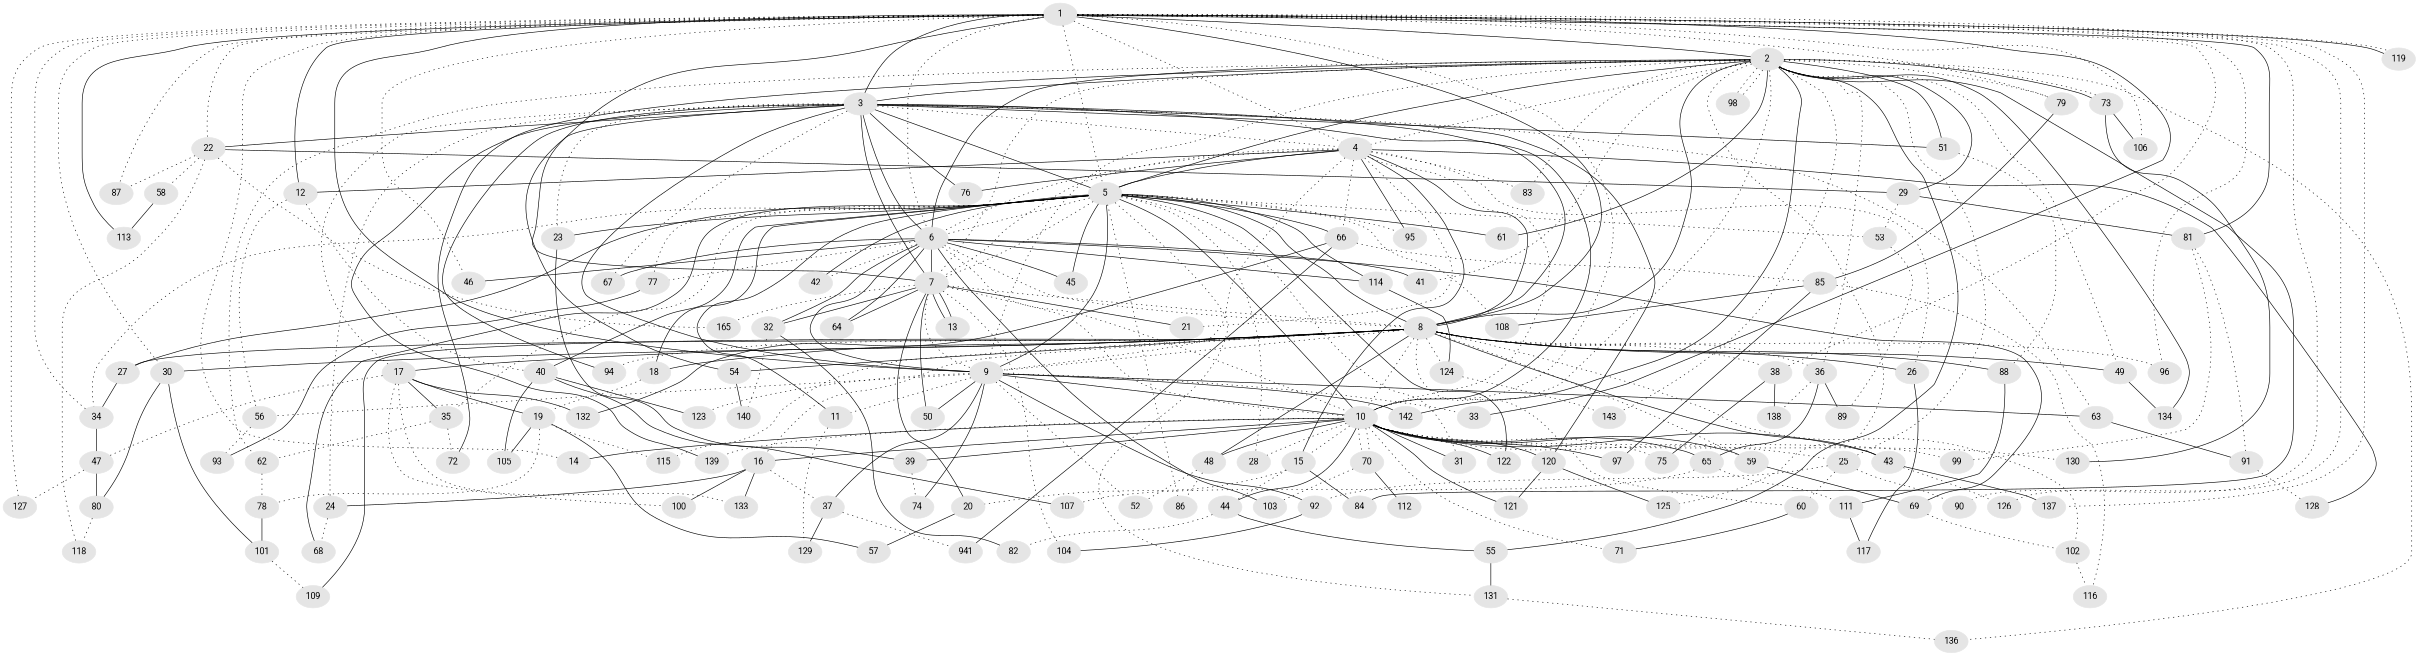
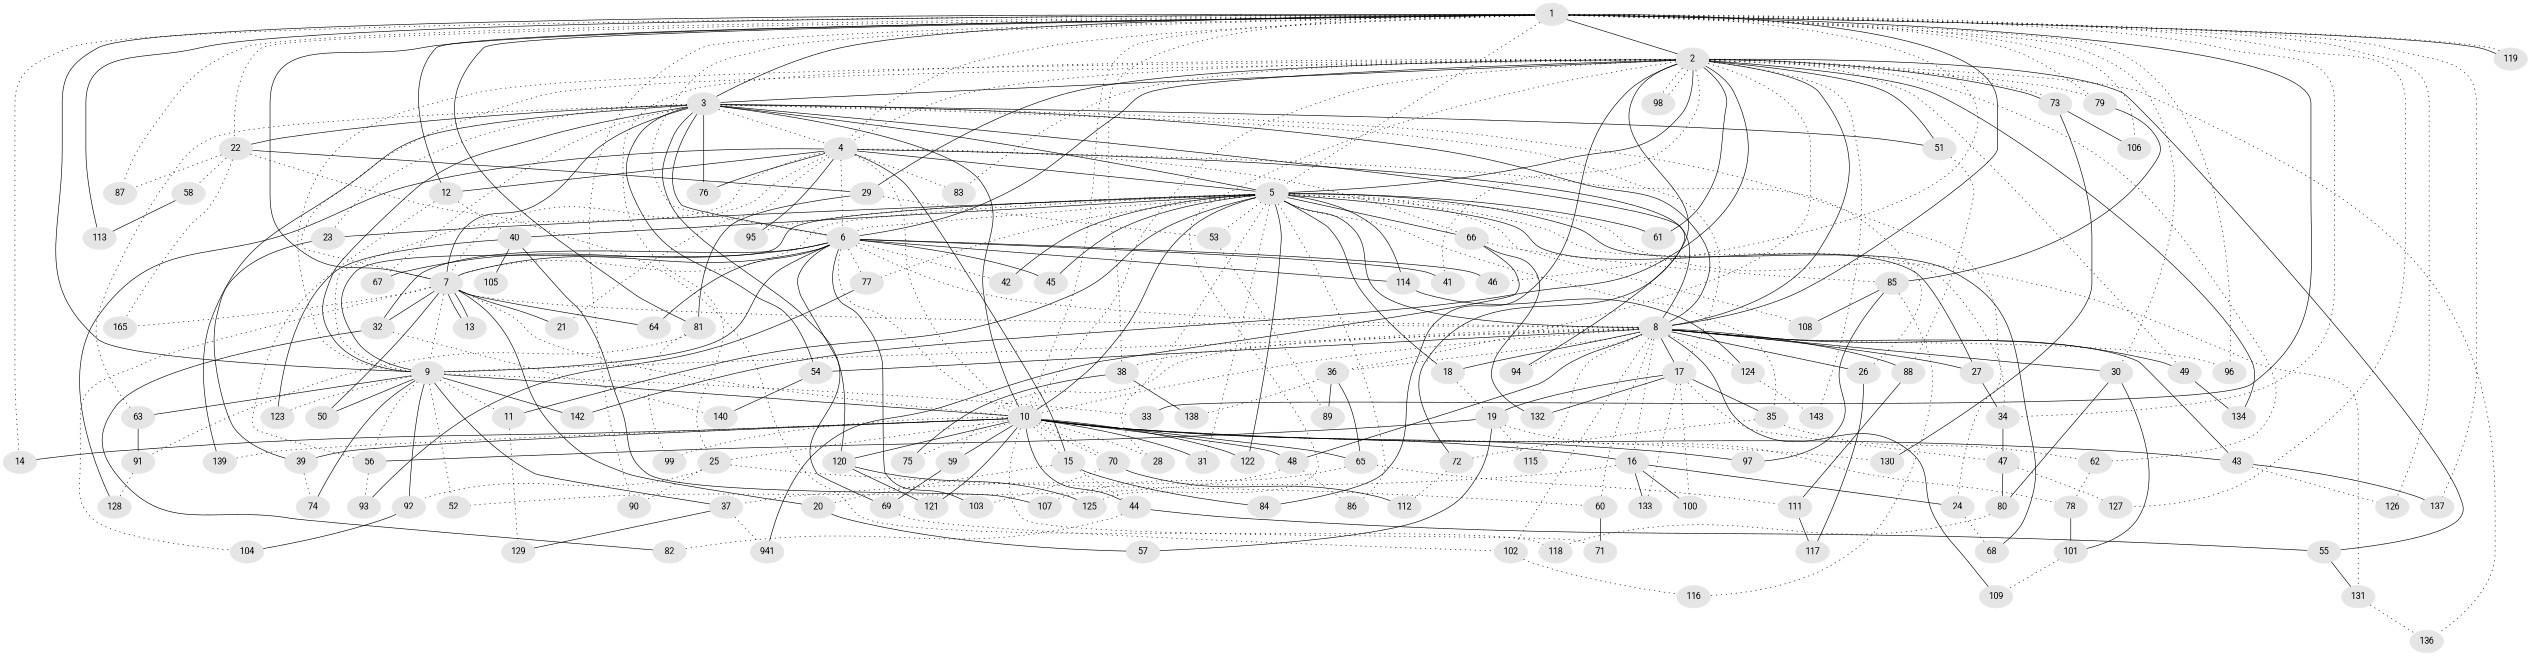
  graph {
    fontname=Roboto
    node [color=gray90 fontname=Roboto style=filled]
    edge [fontname=Roboto style=solid]
    1
    2
    3
    4
    5
    6
    7
    8
    9
    10
    12
    14
    22
    30
    33
    38
    46
    79
    81
    87
    90
    96
    106
    113
    119
    126
    127
    137
    34
    25
    29
    36
    41
    49
    51
    55
    61
    62
    72
    73
    83
    84
    98
    125
    134
    136
    142
    143
    17
    23
    24
    54
    63
    67
    76
    94
    120
    139
    15
    21
    26
    66
    95
    128
    11
    18
    27
    28
    31
    35
    40
    42
    45
    53
    68
    77
    86
    108
    114
    122
    131
    32
    64
    69
    103
    13
    20
    50
    104
    n90 [label=165]
    16
    43
    48
    59
    60
    88
    102
    109
    115
    124
    37
    52
    56
    74
    92
    123
    39
    44
    65
    70
    71
    75
    97
    99
    121
    130
    58
    118
    80
    101
    138
    85
    91
    89
    78
    112
    100
    133
    19
    47
    132
    140
    117
    n134 [label=941]
    129
    105
    107
    93
    82
    57
    111
    116
    1 -- 2
    1 -- 3
    1 -- 4 [style=dotted]
    1 -- 5 [style=dotted]
    1 -- 6 [style=dotted]
    1 -- 7
    1 -- 8
    1 -- 9
    1 -- 10 [style=dotted]
    1 -- 12
    1 -- 14 [style=dotted]
    1 -- 22 [style=dotted]
    1 -- 30 [style=dotted]
    1 -- 33
    1 -- 38 [style=dotted]
    1 -- 46 [style=dotted]
    1 -- 79 [style=dotted]
    1 -- 81
    1 -- 87 [style=dotted]
    1 -- 90 [style=dotted]
    1 -- 96 [style=dotted]
    1 -- 106 [style=dotted]
    1 -- 113
    1 -- 119
    1 -- 119 [style=dotted]
    1 -- 126 [style=dotted]
    1 -- 127 [style=dotted]
    1 -- 137 [style=dotted]
    1 -- 34 [style=dotted]
    2 -- 3
    2 -- 4 [style=dotted]
    2 -- 5
    2 -- 6
    2 -- 7 [style=dotted]
    2 -- 8
    2 -- 9 [style=dotted]
    2 -- 10 [style=dotted]
    2 -- 79 [style=dotted]
    2 -- 25 [style=dotted]
    2 -- 29
    2 -- 36 [style=dotted]
    2 -- 41 [style=dotted]
    2 -- 49 [style=dotted]
    2 -- 51
    2 -- 55
    2 -- 61
    2 -- 62 [style=dotted]
    2 -- 72
    2 -- 73
    2 -- 73 [style=dotted]
    2 -- 83 [style=dotted]
    2 -- 84
    2 -- 98 [style=dotted]
    2 -- 98 [style=dotted]
    2 -- 125 [style=dotted]
    2 -- 134
    2 -- 136 [style=dotted]
    2 -- 142
    2 -- 143 [style=dotted]
    3 -- 4 [style=dotted]
    3 -- 5
    3 -- 6
    3 -- 7
    3 -- 8
    3 -- 9
    3 -- 10
    3 -- 22
    3 -- 51
    3 -- 17 [style=dotted]
    3 -- 23 [style=dotted]
    3 -- 24 [style=dotted]
    3 -- 54
    3 -- 63 [style=dotted]
    3 -- 67 [style=dotted]
    3 -- 76
    3 -- 94
    3 -- 120
    3 -- 139
    4 -- 5
    4 -- 6 [style=dotted]
    4 -- 7 [style=dotted]
    4 -- 8
    4 -- 9 [style=dotted]
    4 -- 10 [style=dotted]
    4 -- 12
    4 -- 83 [style=dotted]
    4 -- 76
    4 -- 15
    4 -- 21 [style=dotted]
    4 -- 26 [style=dotted]
    4 -- 66 [style=dotted]
    4 -- 95
    4 -- 128
    5 -- 6 [style=dotted]
    5 -- 7 [style=dotted]
    5 -- 8
    5 -- 9
    5 -- 10
    5 -- 34 [style=dotted]
    5 -- 61
    5 -- 23
    5 -- 66
    5 -- 95 [style=dotted]
    5 -- 11
    5 -- 18
    5 -- 27
    5 -- 28 [style=dotted]
    5 -- 31 [style=dotted]
    5 -- 35 [style=dotted]
    5 -- 40
    5 -- 42
    5 -- 45
    5 -- 53 [style=dotted]
    5 -- 68
    5 -- 77 [style=dotted]
    5 -- 86 [style=dotted]
    5 -- 108 [style=dotted]
    5 -- 114
    5 -- 122
    5 -- 131 [style=dotted]
    6 -- 7
    6 -- 8 [style=dotted]
    6 -- 9
    6 -- 10 [style=dotted]
    6 -- 46
    6 -- 41
    6 -- 67
    6 -- 42 [style=dotted]
    6 -- 45
    6 -- 77 [style=dotted]
    6 -- 114
    6 -- 32
    6 -- 64
    6 -- 69
    6 -- 103
    7 -- 8 [style=dotted]
    7 -- 9 [style=dotted]
    7 -- 10 [style=dotted]
    7 -- 21
    7 -- 32
    7 -- 64
    7 -- 13
    7 -- 13
    7 -- 20
    7 -- 50
    7 -- 104 [style=dotted]
    7 -- n90 [style=dotted]
    8 -- 9 [style=dotted]
    8 -- 10 [style=dotted]
    8 -- 30
    8 -- 38 [style=dotted]
    8 -- 96 [style=dotted]
    8 -- 36 [style=dotted]
    8 -- 49
    8 -- 17
    8 -- 54
    8 -- 94 [style=dotted]
    8 -- 26
    8 -- 18
    8 -- 27
    8 -- 16 [style=dotted]
    8 -- 43
    8 -- 48
    8 -- 59 [style=dotted]
    8 -- 60 [style=dotted]
    8 -- 88
    8 -- 102 [style=dotted]
    8 -- 109
    8 -- 115 [style=dotted]
    8 -- 124 [style=dotted]
    9 -- 10
    9 -- 33 [style=dotted]
    9 -- 142
    9 -- 63
    9 -- 11 [style=dotted]
    9 -- 50
    9 -- 37
    9 -- 52 [style=dotted]
    9 -- 56 [style=dotted]
    9 -- 74
    9 -- 92
    9 -- 123 [style=dotted]
    10 -- 14
    10 -- 25 [style=dotted]
    10 -- 120
    10 -- 139 [style=dotted]
    10 -- 15 [style=dotted]
    10 -- 28 [style=dotted]
    10 -- 31
    10 -- 122
    10 -- 16
    10 -- 43
    10 -- 48
    10 -- 59
    10 -- 39
    10 -- 44
    10 -- 65
    10 -- 70 [style=dotted]
    10 -- 70 [style=dotted]
    10 -- 71 [style=dotted]
    10 -- 75 [style=dotted]
    10 -- 97
    10 -- 99 [style=dotted]
    10 -- 121
    10 -- 130 [style=dotted]
    12 -- 40 [style=dotted]
    12 -- 56 [style=dotted]
    22 -- 87 [style=dotted]
    22 -- 29
    22 -- n90 [style=dotted]
    22 -- 58 [style=dotted]
    22 -- 118 [style=dotted]
    30 -- 80
    30 -- 101
    38 -- 75
    38 -- 138
    79 -- 85
    81 -- 99 [style=dotted]
    81 -- 91 [style=dotted]
    34 -- 47
    25 -- 90 [style=dotted]
    25 -- 60 [style=dotted]
    25 -- 92 [style=dotted]
    29 -- 81
    29 -- 53 [style=dotted]
    36 -- 65
    36 -- 138 [style=dotted]
    36 -- 89
    49 -- 134
    51 -- 88 [style=dotted]
    55 -- 131
    62 -- 78 [style=dotted]
+   72 -- 112 [style=dotted]
    73 -- 106
    73 -- 130
    17 -- 35
    17 -- 100 [style=dotted]
    17 -- 133 [style=dotted]
    17 -- 19
    17 -- 47 [style=dotted]
    17 -- 132
    23 -- 39
    24 -- 68 [style=dotted]
    54 -- 140
    63 -- 91
    120 -- 125
    120 -- 121
    15 -- 84
    15 -- 20 [style=dotted]
    15 -- 44 [style=dotted]
    26 -- 117
    66 -- 85 [style=dotted]
    66 -- 132
    66 -- n134
    11 -- 129 [style=dotted]
    18 -- 19 [style=dotted]
    27 -- 34
    35 -- 62 [style=dotted]
    35 -- 72 [style=dotted]
    40 -- 123
    40 -- 105
    40 -- 107
    53 -- 89 [style=dotted]
    77 -- 93
    114 -- 124
    131 -- 136 [style=dotted]
    32 -- 140 [style=dotted]
    32 -- 82
    69 -- 102 [style=dotted]
    20 -- 57
    16 -- 24
    16 -- 37 [style=dotted]
    16 -- 100
    16 -- 133
    43 -- 126 [style=dotted]
    43 -- 137
    48 -- 86 [style=dotted]
    48 -- 52 [style=dotted]
    59 -- 69
    60 -- 71
    88 -- 111
    102 -- 116 [style=dotted]
    124 -- 143 [style=dotted]
    37 -- n134 [style=dotted]
    37 -- 129
    56 -- 93 [style=dotted]
    92 -- 104
    39 -- 74 [style=dotted]
    44 -- 55
    44 -- 82 [style=dotted]
    65 -- 107 [style=dotted]
    65 -- 111 [style=dotted]
    70 -- 103 [style=dotted]
    70 -- 112
    58 -- 113
    80 -- 118 [style=dotted]
    101 -- 109 [style=dotted]
    85 -- 108
    85 -- 97
    85 -- 116 [style=dotted]
    91 -- 128 [style=dotted]
    78 -- 101
    19 -- 115 [style=dotted]
    19 -- 78 [style=dotted]
-   19 -- 105
+   19 -- 56
    19 -- 57
    47 -- 127 [style=dotted]
    47 -- 80
    111 -- 117
  }
